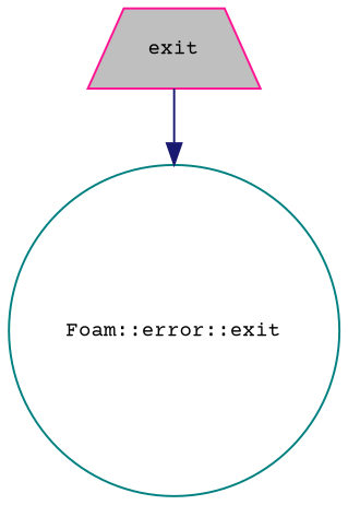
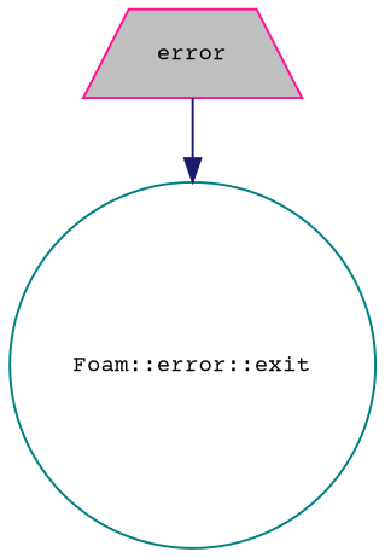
  digraph {
    rankdir=TB
    fontname="Courier Prime"
    node [fontname="Courier Prime" fontsize=10]
-   n1 [color=deeppink fillcolor=grey75 fontcolor=black height=0.2 label=exit shape=trapezium style=filled width=0.4]
+   n1 [color=deeppink fillcolor=grey75 fontcolor=black height=0.2 label=error shape=trapezium style=filled width=0.4]
    n2 [color=teal height=0.2 label="Foam::error::exit" shape=circle width=0.4]
    n1 -> n2 [color=midnightblue fontname="Courier Prime" fontsize=10 labelfontname=FreeSans labelfontsize=10 style=solid]
  }
